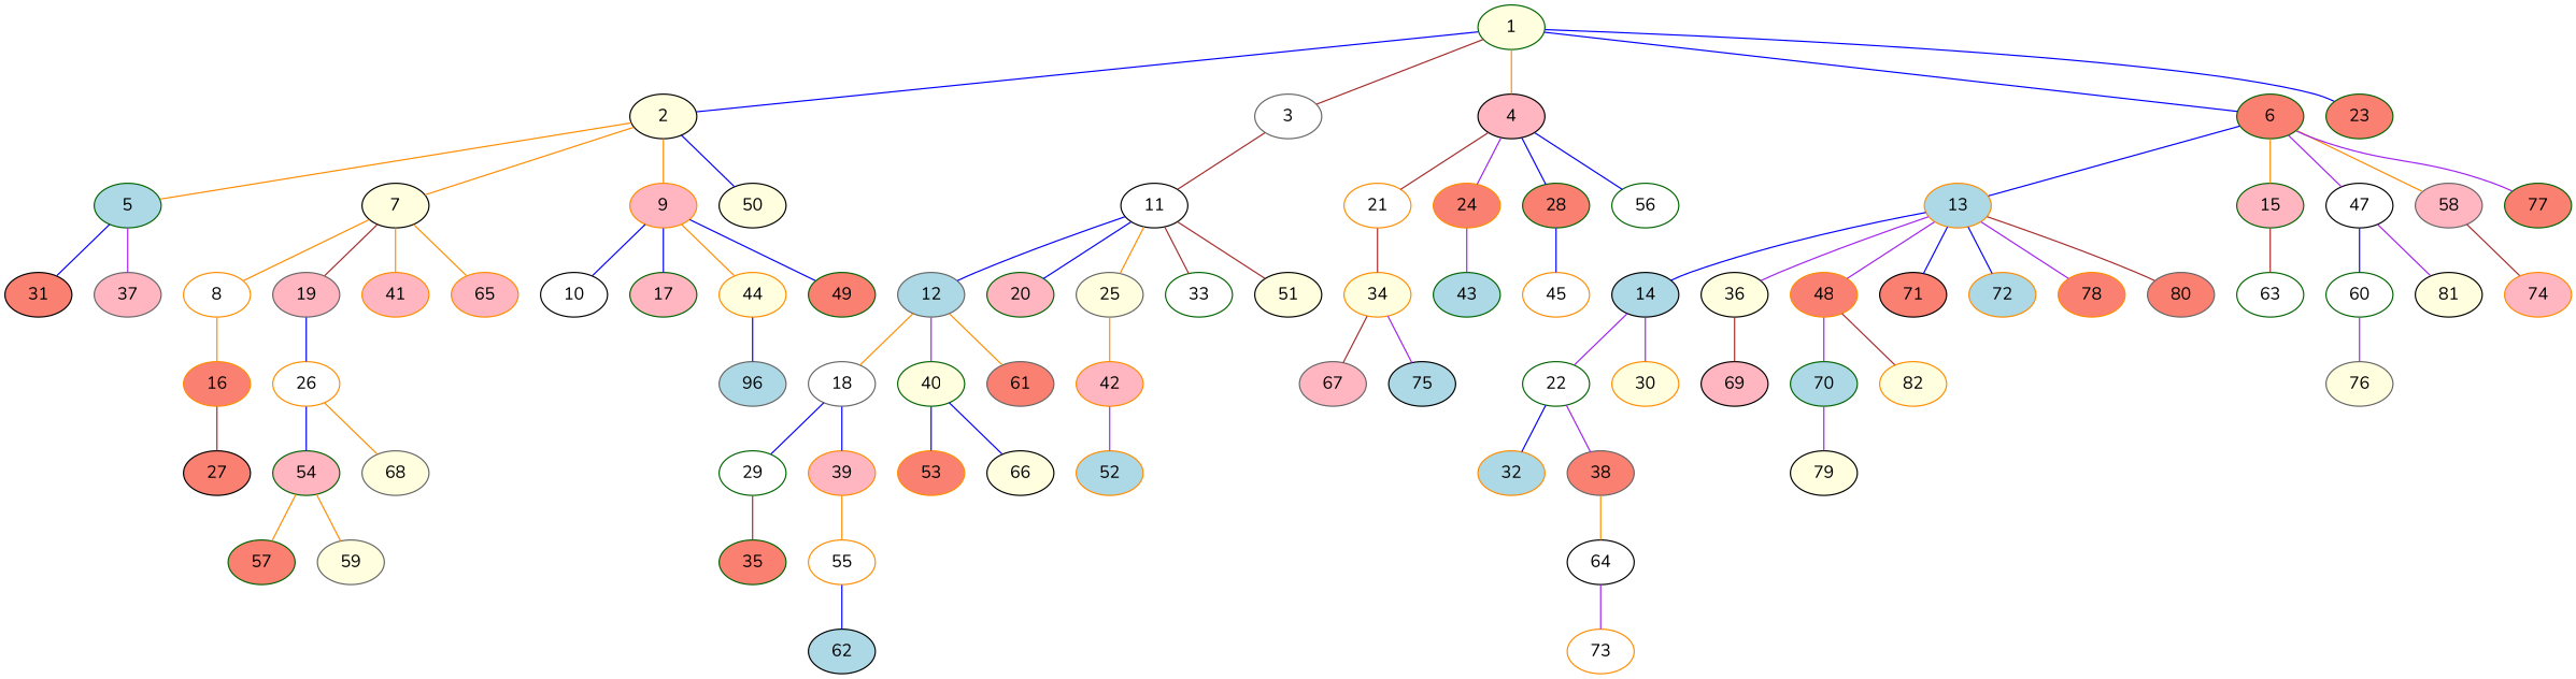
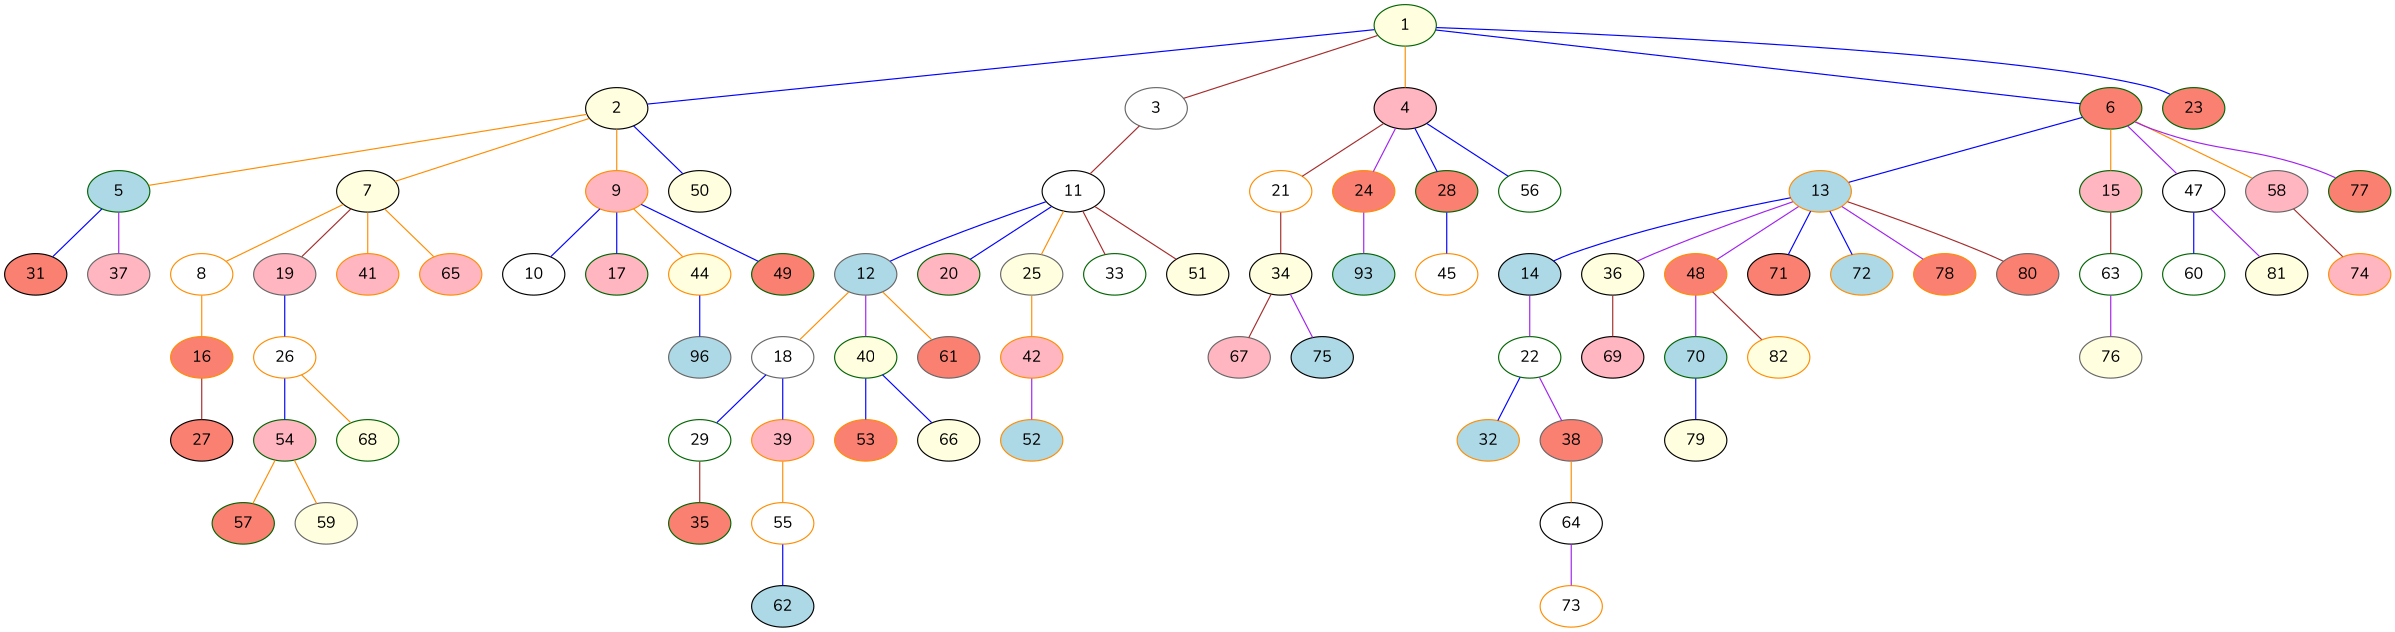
  graph {
    fontname=Nunito
    node [color=darkorange fillcolor=lightyellow fontname=Nunito style=filled]
    edge [color=blue fontname=Nunito]
    2 [color=black]
    1 [color=darkgreen]
    3 [color=gray40 fillcolor=white]
    4 [color=black fillcolor=lightpink]
    6 [color=darkgreen fillcolor=salmon]
    23 [color=darkgreen fillcolor=salmon]
    5 [color=darkgreen fillcolor=lightblue]
    7 [color=black]
    9 [fillcolor=lightpink]
    50 [color=black]
    11 [color=black fillcolor=white]
    21 [fillcolor=white]
    24 [fillcolor=salmon]
    28 [color=darkgreen fillcolor=salmon]
    56 [color=darkgreen fillcolor=white]
    13 [fillcolor=lightblue]
    15 [color=darkgreen fillcolor=lightpink]
    47 [color=black fillcolor=white]
    58 [color=gray40 fillcolor=lightpink]
    77 [color=darkgreen fillcolor=salmon]
    31 [color=black fillcolor=salmon]
    37 [color=gray40 fillcolor=lightpink]
    8 [fillcolor=white]
    19 [color=gray40 fillcolor=lightpink]
    41 [fillcolor=lightpink]
    65 [fillcolor=lightpink]
    10 [color=black fillcolor=white]
    17 [color=darkgreen fillcolor=lightpink]
    44
    49 [color=darkgreen fillcolor=salmon]
    12 [color=gray40 fillcolor=lightblue]
    20 [color=darkgreen fillcolor=lightpink]
    25 [color=gray40]
    33 [color=darkgreen fillcolor=white]
    51 [color=black]
-   34
-   43 [color=darkgreen fillcolor=lightblue]
+   34 [color=black]
+   43 [color=darkgreen fillcolor=lightblue label=93]
    45 [fillcolor=white]
    14 [color=black fillcolor=lightblue]
    36 [color=black]
    48 [fillcolor=salmon]
    71 [color=black fillcolor=salmon]
    72 [fillcolor=lightblue]
    78 [fillcolor=salmon]
    80 [color=gray40 fillcolor=salmon]
    63 [color=darkgreen fillcolor=white]
    60 [color=darkgreen fillcolor=white]
    81 [color=black]
    74 [fillcolor=lightpink]
    16 [fillcolor=salmon]
    26 [fillcolor=white]
    27 [color=black fillcolor=salmon]
    n53 [color=gray40 fillcolor=lightblue label=96]
    18 [color=gray40 fillcolor=white]
    40 [color=darkgreen]
    61 [color=gray40 fillcolor=salmon]
    42 [fillcolor=lightpink]
    29 [color=darkgreen fillcolor=white]
    39 [fillcolor=lightpink]
    53 [fillcolor=salmon]
    66 [color=black]
    22 [color=darkgreen fillcolor=white]
-   30
    69 [color=black fillcolor=lightpink]
    70 [color=darkgreen fillcolor=lightblue]
    82
    32 [fillcolor=lightblue]
    38 [color=gray40 fillcolor=salmon]
    76 [color=gray40]
    35 [color=darkgreen fillcolor=salmon]
    55 [fillcolor=white]
    54 [color=darkgreen fillcolor=lightpink]
-   68 [color=gray40]
+   68 [color=darkgreen]
    67 [color=gray40 fillcolor=lightpink]
    75 [color=black fillcolor=lightblue]
    64 [color=black fillcolor=white]
    52 [fillcolor=lightblue]
    57 [color=darkgreen fillcolor=salmon]
    59 [color=gray40]
    73 [fillcolor=white]
    62 [color=black fillcolor=lightblue]
    79 [color=black]
    2 -- 5 [color=darkorange]
    2 -- 7 [color=darkorange]
    2 -- 9 [color=darkorange]
    2 -- 50
    1 -- 2
    1 -- 3 [color=brown]
    1 -- 4 [color=darkorange]
    1 -- 6
    1 -- 23
    3 -- 11 [color=brown]
    4 -- 21 [color=brown]
    4 -- 24 [color=purple]
    4 -- 28
    4 -- 56
    6 -- 13
    6 -- 15 [color=darkorange]
    6 -- 47 [color=purple]
    6 -- 58 [color=darkorange]
    6 -- 77 [color=purple]
    5 -- 31
    5 -- 37 [color=purple]
    7 -- 8 [color=darkorange]
    7 -- 19 [color=brown]
    7 -- 41 [color=darkorange]
    7 -- 65 [color=darkorange]
    9 -- 10
    9 -- 17
    9 -- 44 [color=darkorange]
    9 -- 49
    11 -- 12
    11 -- 20
    11 -- 25 [color=darkorange]
    11 -- 33 [color=brown]
    11 -- 51 [color=brown]
    21 -- 34 [color=brown]
    24 -- 43 [color=purple]
    28 -- 45
    13 -- 14
    13 -- 36 [color=purple]
    13 -- 48 [color=purple]
    13 -- 71
    13 -- 72
    13 -- 78 [color=purple]
    13 -- 80 [color=brown]
    15 -- 63 [color=brown]
    47 -- 60
    47 -- 81 [color=purple]
    58 -- 74 [color=brown]
    8 -- 16 [color=darkorange]
    19 -- 26
    44 -- n53
    12 -- 18 [color=darkorange]
    12 -- 40 [color=purple]
    12 -- 61 [color=darkorange]
    25 -- 42 [color=darkorange]
    34 -- 67 [color=brown]
    34 -- 75 [color=purple]
    14 -- 22 [color=purple]
-   14 -- 30 [color=purple]
    36 -- 69 [color=brown]
    48 -- 70 [color=purple]
    48 -- 82 [color=brown]
-   60 -- 76 [color=purple]
+   63 -- 76 [color=purple]
    16 -- 27 [color=brown]
    26 -- 54
    26 -- 68 [color=darkorange]
    18 -- 29
    18 -- 39
    40 -- 53
    40 -- 66
    42 -- 52 [color=purple]
    29 -- 35 [color=brown]
    39 -- 55 [color=darkorange]
    22 -- 32
    22 -- 38 [color=purple]
-   70 -- 79 [color=purple]
+   70 -- 79
    38 -- 64 [color=darkorange]
    55 -- 62
    54 -- 57 [color=darkorange]
    54 -- 59 [color=darkorange]
    64 -- 73 [color=purple]
  }
